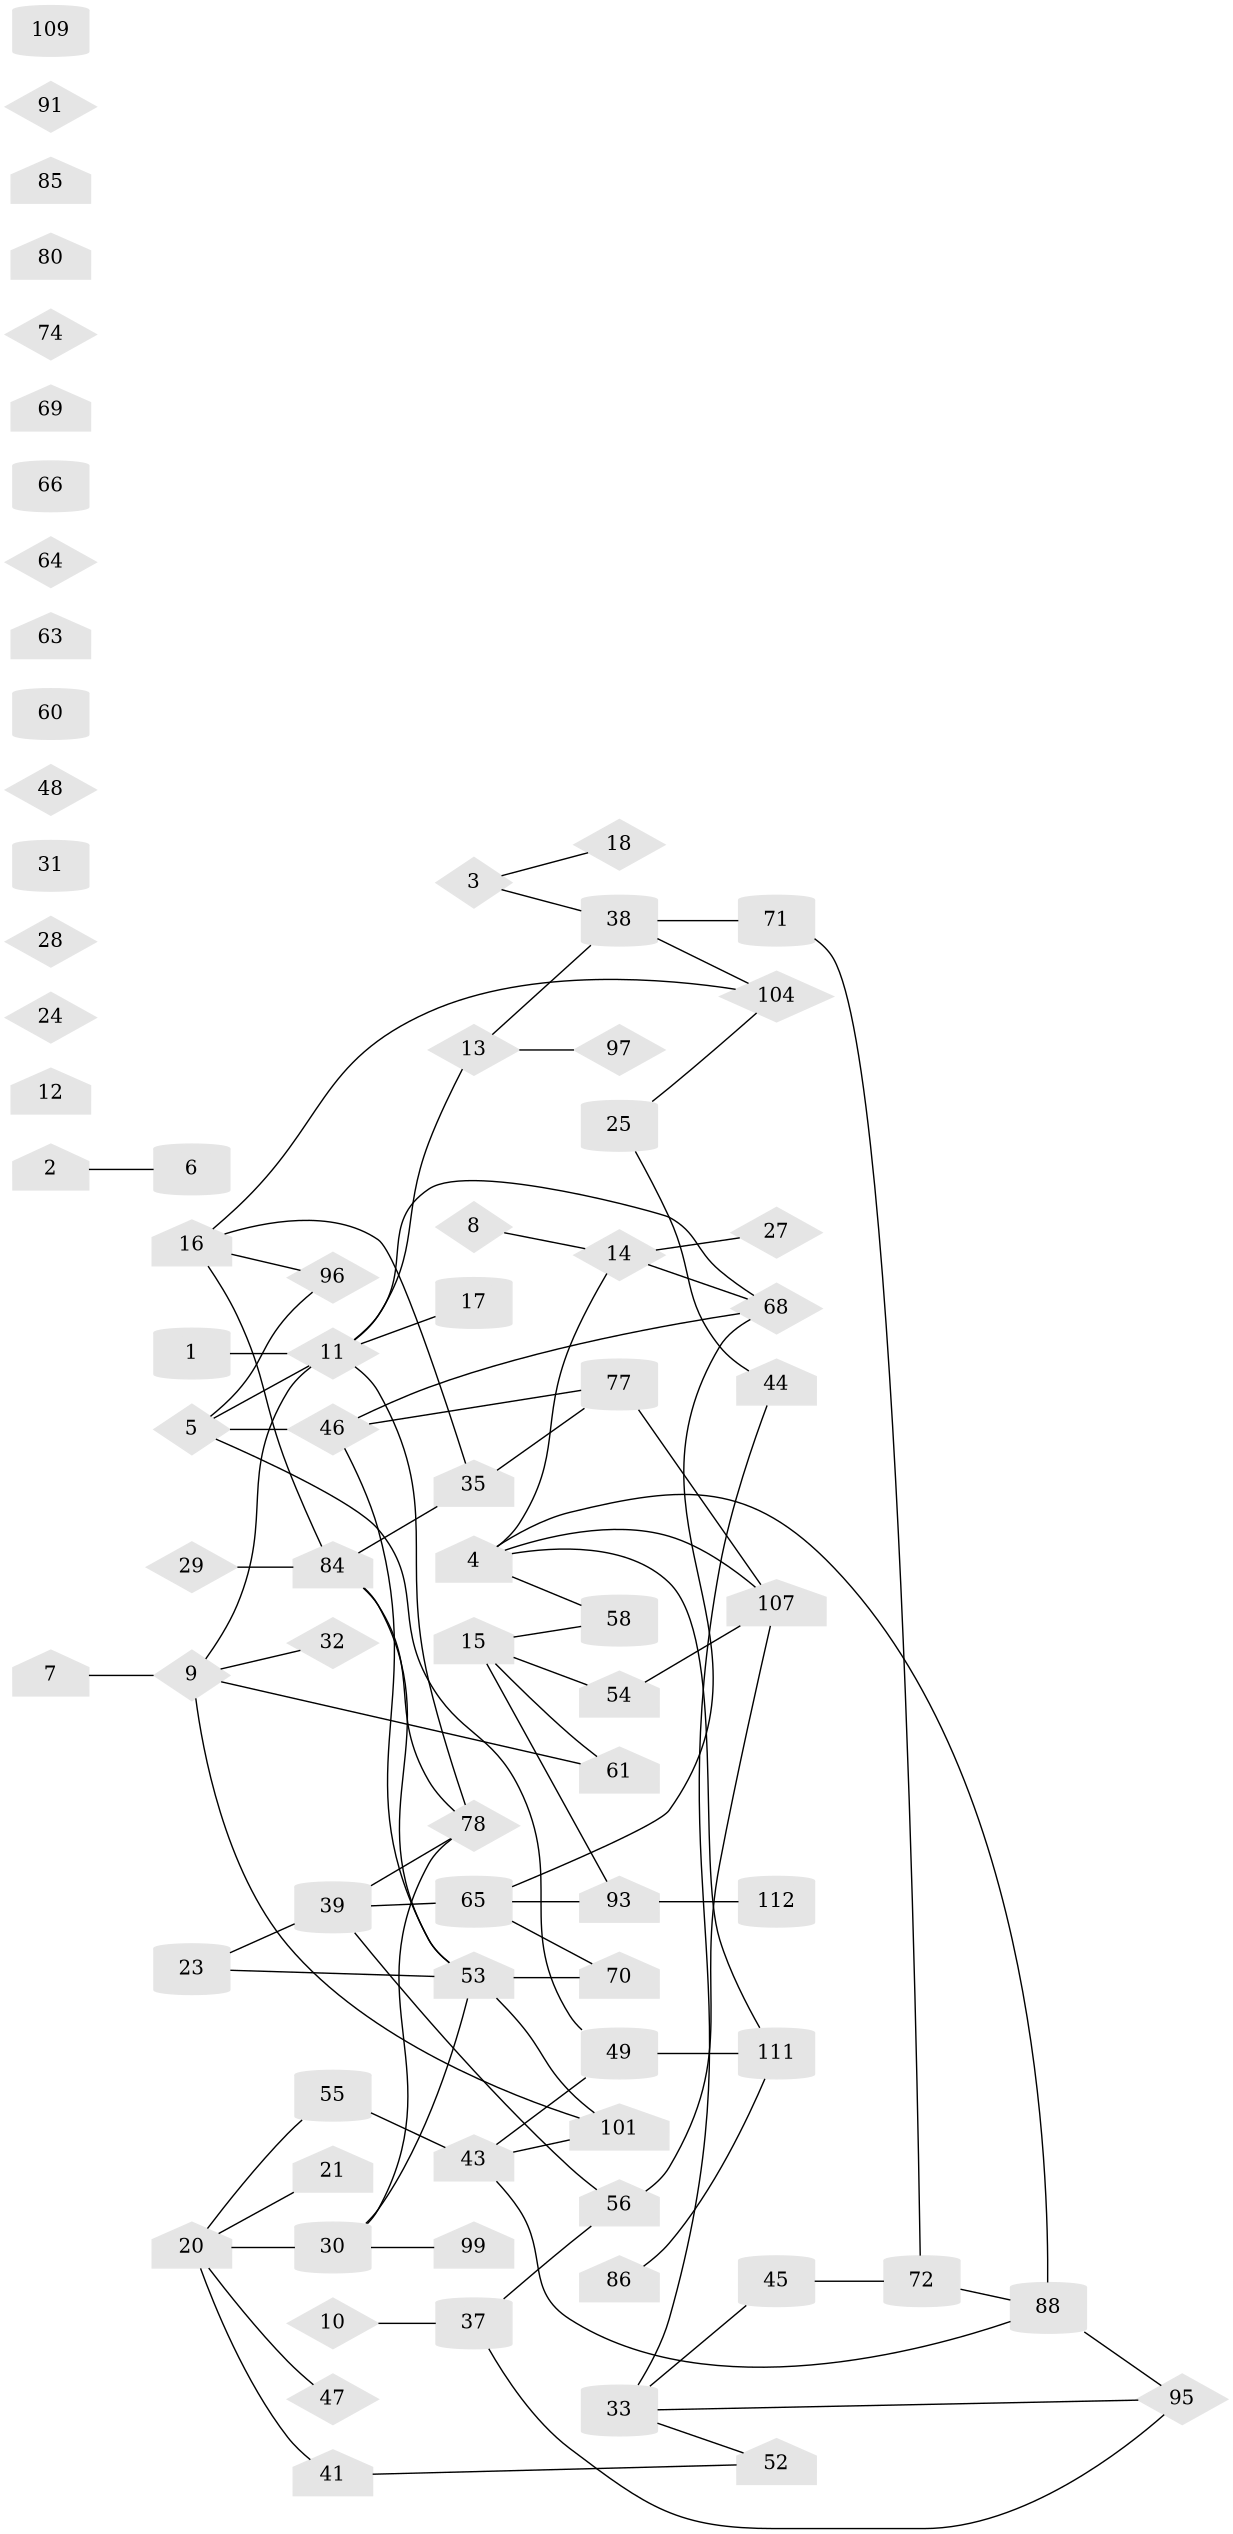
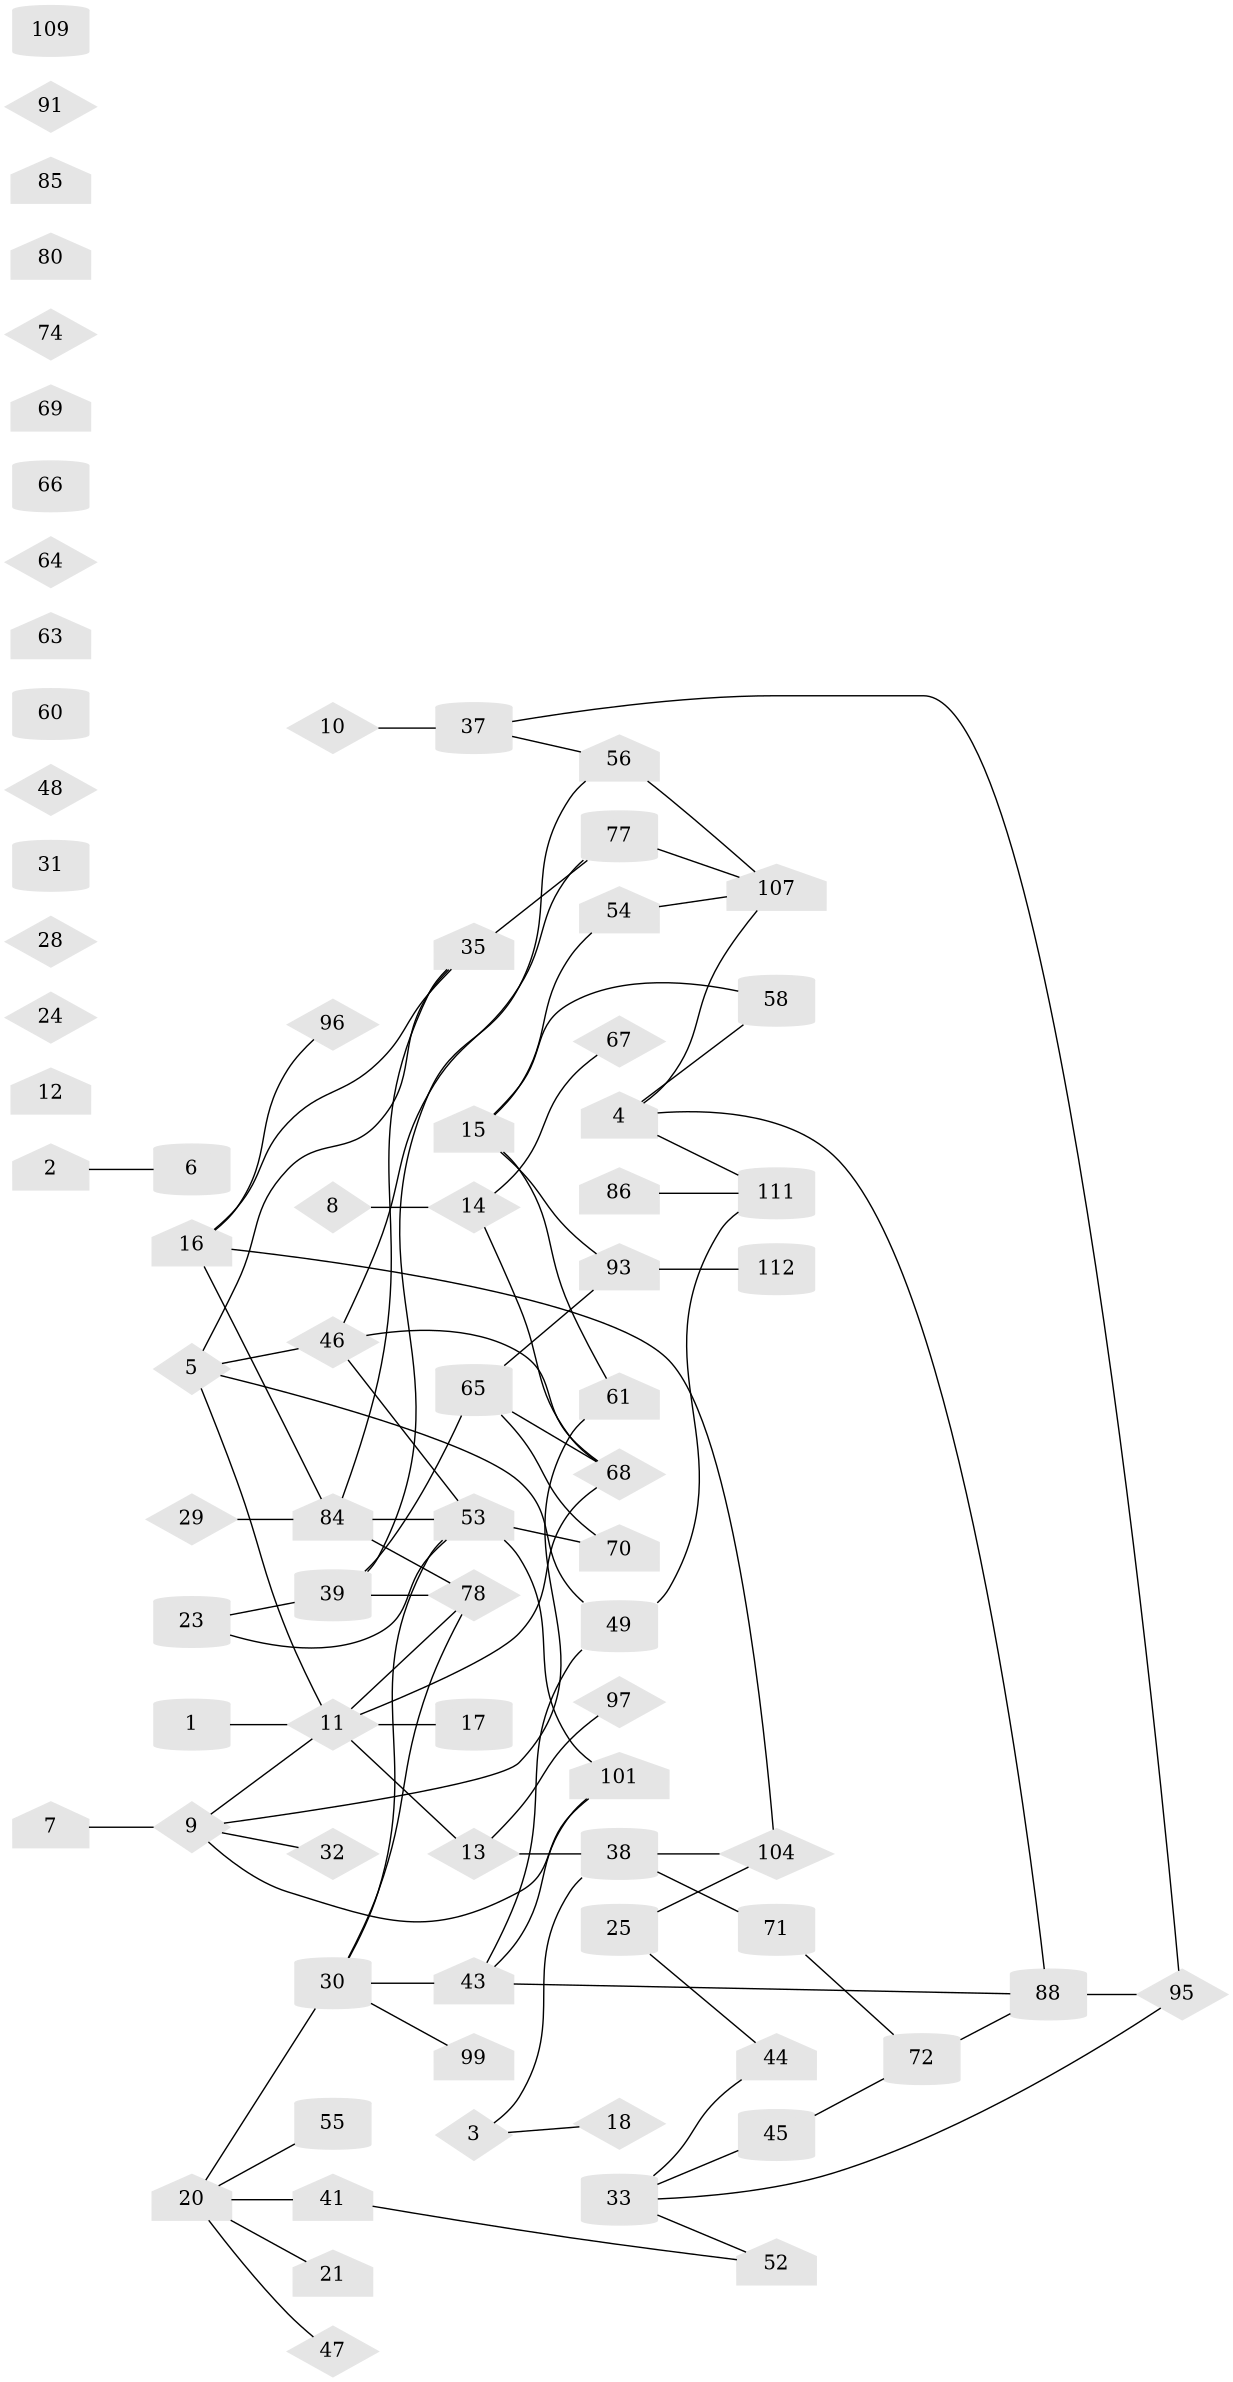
  graph {
    rankdir=LR
    node [color=gray90 shape=house style=filled]
    11 [shape=diamond super="+81"]
    13 [shape=diamond super="+40"]
    17 [shape=cylinder]
    68 [shape=diamond super="+100"]
    78 [shape=diamond super="+108"]
    1 [shape=cylinder]
    2 [super="+50"]
    6 [shape=cylinder]
    3 [shape=diamond super="+19"]
    18 [shape=diamond]
    38 [shape=cylinder super="+106"]
    104 [shape=diamond super="+105"]
    71 [shape=cylinder]
    4 [super="+57"]
    14 [shape=diamond super="+90"]
    58 [shape=cylinder]
    88 [shape=cylinder super="+92"]
    107 [super="+114"]
    111 [shape=cylinder]
-   27 [shape=diamond super="+67"]
+   27 [shape=diamond super="+67" label=67]
    95 [shape=diamond]
    5 [shape=diamond super="+25"]
    46 [shape=diamond super="+51"]
    49 [shape=cylinder super="+62"]
    96 [shape=diamond]
    53 [super="+59"]
    77 [shape=cylinder]
    9 [shape=diamond super="+26"]
    32 [shape=diamond]
    61
    101 [super="+113"]
    7
    8 [shape=diamond]
    10 [shape=diamond super="+89"]
    37 [shape=cylinder super="+98"]
    56 [super="+110"]
    97 [shape=diamond]
    12
    15 [super="+76"]
    54
    93
    112 [shape=cylinder]
    16 [super="+103"]
    n44 [label=84 super="+73"]
    35
    20 [super="+36"]
    21
    30 [shape=cylinder super="+42"]
    41
    47 [shape=diamond]
    55 [shape=cylinder]
    43 [super="+82"]
    99 [super="+102"]
    52
    44 [super="+79"]
    n56 [label=25 shape=cylinder]
    23 [shape=cylinder]
    39 [shape=cylinder]
    65 [shape=cylinder super="+84"]
    70
    24 [shape=diamond]
    28 [shape=diamond]
    29 [shape=diamond]
    31 [shape=cylinder]
    33 [shape=cylinder super="+75"]
    45 [shape=cylinder]
    72 [shape=cylinder super="+83"]
    48 [shape=diamond]
    60 [shape=cylinder]
    63
    64 [shape=diamond super="+94"]
    66 [shape=cylinder]
    69
    74 [shape=diamond]
    80
    85
    86
    91 [shape=diamond]
    109 [shape=cylinder]
    11 -- 13
    11 -- 17
    11 -- 68
    11 -- 78
    13 -- 38
    13 -- 97
    1 -- 11
    2 -- 6
    3 -- 18
    3 -- 38
    38 -- 104
    38 -- 71
    71 -- 72
-   4 -- 14
    4 -- 58
    4 -- 88
    4 -- 107
    4 -- 111
    14 -- 68
    14 -- 27
    88 -- 95
    5 -- 11
    5 -- 46
    5 -- 49
-   5 -- 96
+   5 -- 35
    46 -- 68
    46 -- 53
    46 -- 77
    49 -- 111
    53 -- 101
    53 -- 70
    77 -- 107
    9 -- 11
    9 -- 32
    9 -- 61
    9 -- 101
    7 -- 9
    8 -- 14
    10 -- 37
    37 -- 95
    37 -- 56
    56 -- 107
    15 -- 58
    15 -- 61
    15 -- 54
    15 -- 93
    54 -- 107
    93 -- 112
    16 -- 104
    16 -- 96
    16 -- n44
    16 -- 35
    n44 -- 78
    n44 -- 53
    n44 -- 35
    35 -- 77
    20 -- 21
    20 -- 30
    20 -- 41
    20 -- 47
    20 -- 55
    30 -- 78
    30 -- 53
-   55 -- 43
+   30 -- 43
    30 -- 99
    41 -- 52
    43 -- 88
    43 -- 49
    43 -- 101
    n56 -- 104
    n56 -- 44
    23 -- 53
    23 -- 39
    39 -- 78
    39 -- 56
    39 -- 65
    65 -- 68
    65 -- 93
    65 -- 70
    29 -- n44
    33 -- 95
    33 -- 52
    33 -- 44
    33 -- 45
    45 -- 72
    72 -- 88
    86 -- 111
  }
